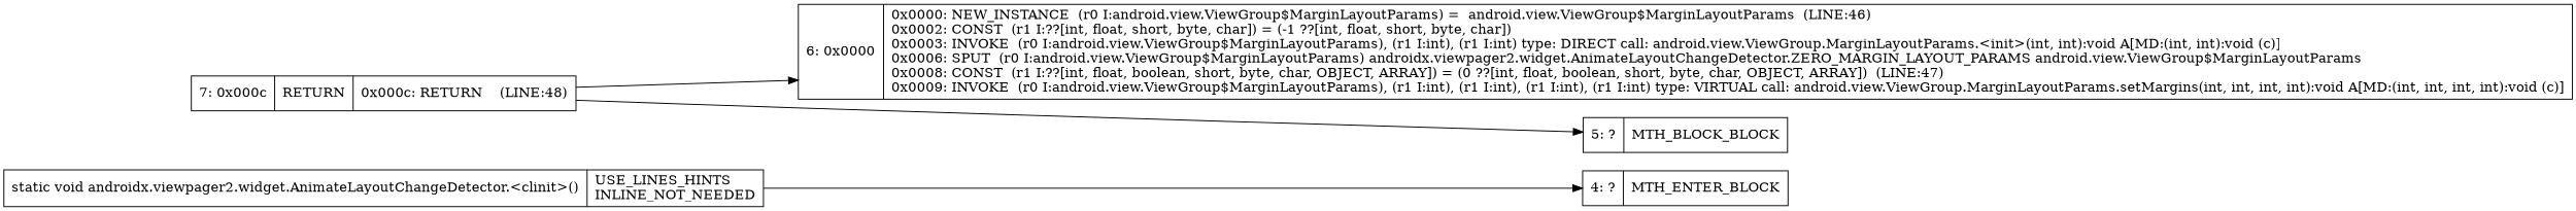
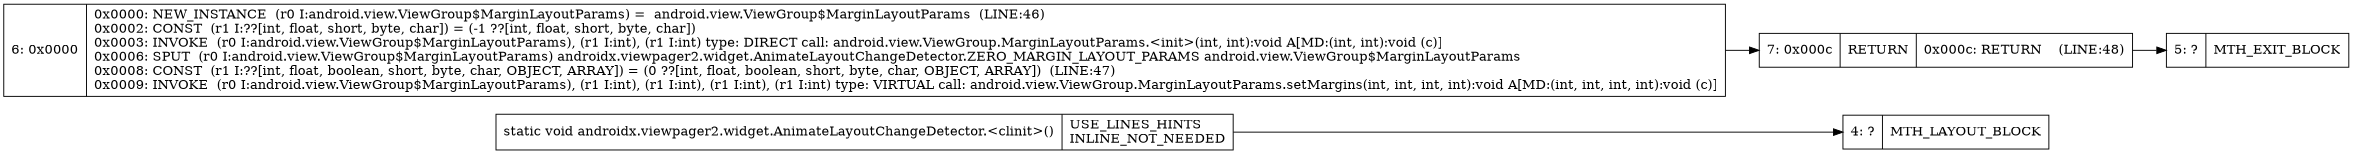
  digraph {
    rankdir=LR
    node [shape=record]
-   n1 [label="{4\:\ ?|MTH_ENTER_BLOCK\l}"]
+   n1 [label="{4\:\ ?|MTH_LAYOUT_BLOCK\l}"]
    n2 [label="{6\:\ 0x0000|0x0000: NEW_INSTANCE  (r0 I:android.view.ViewGroup$MarginLayoutParams) =  android.view.ViewGroup$MarginLayoutParams  (LINE:46)\l0x0002: CONST  (r1 I:??[int, float, short, byte, char]) = (\-1 ??[int, float, short, byte, char]) \l0x0003: INVOKE  (r0 I:android.view.ViewGroup$MarginLayoutParams), (r1 I:int), (r1 I:int) type: DIRECT call: android.view.ViewGroup.MarginLayoutParams.\<init\>(int, int):void A[MD:(int, int):void (c)]\l0x0006: SPUT  (r0 I:android.view.ViewGroup$MarginLayoutParams) androidx.viewpager2.widget.AnimateLayoutChangeDetector.ZERO_MARGIN_LAYOUT_PARAMS android.view.ViewGroup$MarginLayoutParams \l0x0008: CONST  (r1 I:??[int, float, boolean, short, byte, char, OBJECT, ARRAY]) = (0 ??[int, float, boolean, short, byte, char, OBJECT, ARRAY])  (LINE:47)\l0x0009: INVOKE  (r0 I:android.view.ViewGroup$MarginLayoutParams), (r1 I:int), (r1 I:int), (r1 I:int), (r1 I:int) type: VIRTUAL call: android.view.ViewGroup.MarginLayoutParams.setMargins(int, int, int, int):void A[MD:(int, int, int, int):void (c)]\l}"]
    n3 [label="{7\:\ 0x000c|RETURN\l|0x000c: RETURN    (LINE:48)\l}"]
-   n4 [label="{5\:\ ?|MTH_BLOCK_BLOCK\l}"]
+   n4 [label="{5\:\ ?|MTH_EXIT_BLOCK\l}"]
    n5 [label="{static void androidx.viewpager2.widget.AnimateLayoutChangeDetector.\<clinit\>()  | USE_LINES_HINTS\lINLINE_NOT_NEEDED\l}"]
-   n3 -> n2
+   n2 -> n3
    n3 -> n4
    n5 -> n1
  }
